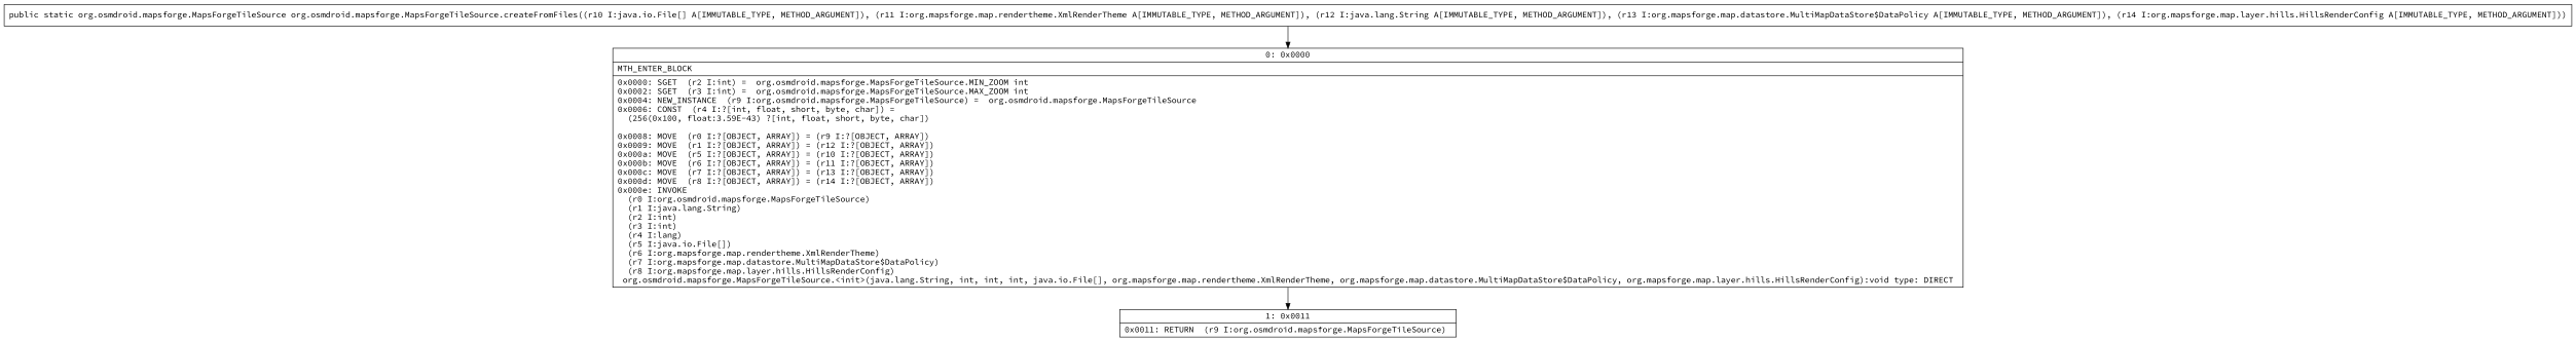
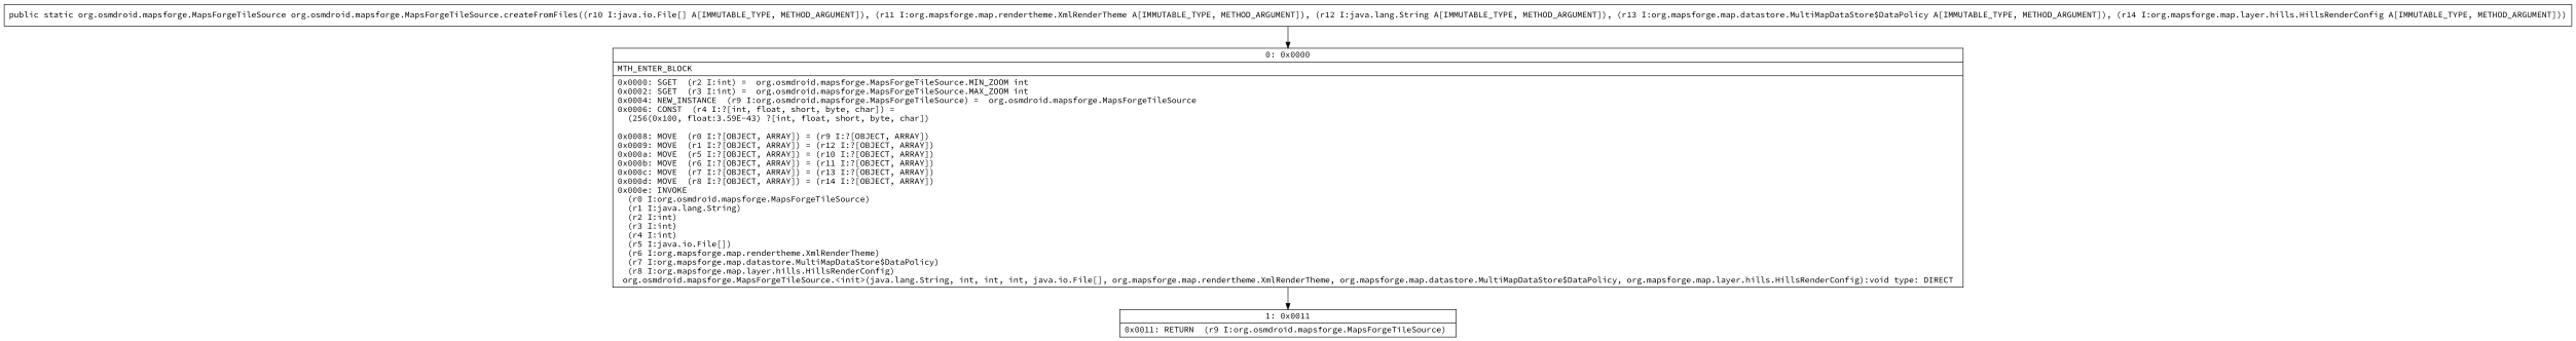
  digraph {
    fontname="Source Code Pro"
    node [shape=record fontname="Source Code Pro"]
    edge [fontname="Source Code Pro"]
-   n1 [label="{0\:\ 0x0000|MTH_ENTER_BLOCK\l|0x0000: SGET  (r2 I:int) =  org.osmdroid.mapsforge.MapsForgeTileSource.MIN_ZOOM int \l0x0002: SGET  (r3 I:int) =  org.osmdroid.mapsforge.MapsForgeTileSource.MAX_ZOOM int \l0x0004: NEW_INSTANCE  (r9 I:org.osmdroid.mapsforge.MapsForgeTileSource) =  org.osmdroid.mapsforge.MapsForgeTileSource \l0x0006: CONST  (r4 I:?[int, float, short, byte, char]) = \l  (256(0x100, float:3.59E\-43) ?[int, float, short, byte, char])\l \l0x0008: MOVE  (r0 I:?[OBJECT, ARRAY]) = (r9 I:?[OBJECT, ARRAY]) \l0x0009: MOVE  (r1 I:?[OBJECT, ARRAY]) = (r12 I:?[OBJECT, ARRAY]) \l0x000a: MOVE  (r5 I:?[OBJECT, ARRAY]) = (r10 I:?[OBJECT, ARRAY]) \l0x000b: MOVE  (r6 I:?[OBJECT, ARRAY]) = (r11 I:?[OBJECT, ARRAY]) \l0x000c: MOVE  (r7 I:?[OBJECT, ARRAY]) = (r13 I:?[OBJECT, ARRAY]) \l0x000d: MOVE  (r8 I:?[OBJECT, ARRAY]) = (r14 I:?[OBJECT, ARRAY]) \l0x000e: INVOKE  \l  (r0 I:org.osmdroid.mapsforge.MapsForgeTileSource)\l  (r1 I:java.lang.String)\l  (r2 I:int)\l  (r3 I:int)\l  (r4 I:lang)\l  (r5 I:java.io.File[])\l  (r6 I:org.mapsforge.map.rendertheme.XmlRenderTheme)\l  (r7 I:org.mapsforge.map.datastore.MultiMapDataStore$DataPolicy)\l  (r8 I:org.mapsforge.map.layer.hills.HillsRenderConfig)\l org.osmdroid.mapsforge.MapsForgeTileSource.\<init\>(java.lang.String, int, int, int, java.io.File[], org.mapsforge.map.rendertheme.XmlRenderTheme, org.mapsforge.map.datastore.MultiMapDataStore$DataPolicy, org.mapsforge.map.layer.hills.HillsRenderConfig):void type: DIRECT \l}"]
+   n1 [label="{0\:\ 0x0000|MTH_ENTER_BLOCK\l|0x0000: SGET  (r2 I:int) =  org.osmdroid.mapsforge.MapsForgeTileSource.MIN_ZOOM int \l0x0002: SGET  (r3 I:int) =  org.osmdroid.mapsforge.MapsForgeTileSource.MAX_ZOOM int \l0x0004: NEW_INSTANCE  (r9 I:org.osmdroid.mapsforge.MapsForgeTileSource) =  org.osmdroid.mapsforge.MapsForgeTileSource \l0x0006: CONST  (r4 I:?[int, float, short, byte, char]) = \l  (256(0x100, float:3.59E\-43) ?[int, float, short, byte, char])\l \l0x0008: MOVE  (r0 I:?[OBJECT, ARRAY]) = (r9 I:?[OBJECT, ARRAY]) \l0x0009: MOVE  (r1 I:?[OBJECT, ARRAY]) = (r12 I:?[OBJECT, ARRAY]) \l0x000a: MOVE  (r5 I:?[OBJECT, ARRAY]) = (r10 I:?[OBJECT, ARRAY]) \l0x000b: MOVE  (r6 I:?[OBJECT, ARRAY]) = (r11 I:?[OBJECT, ARRAY]) \l0x000c: MOVE  (r7 I:?[OBJECT, ARRAY]) = (r13 I:?[OBJECT, ARRAY]) \l0x000d: MOVE  (r8 I:?[OBJECT, ARRAY]) = (r14 I:?[OBJECT, ARRAY]) \l0x000e: INVOKE  \l  (r0 I:org.osmdroid.mapsforge.MapsForgeTileSource)\l  (r1 I:java.lang.String)\l  (r2 I:int)\l  (r3 I:int)\l  (r4 I:int)\l  (r5 I:java.io.File[])\l  (r6 I:org.mapsforge.map.rendertheme.XmlRenderTheme)\l  (r7 I:org.mapsforge.map.datastore.MultiMapDataStore$DataPolicy)\l  (r8 I:org.mapsforge.map.layer.hills.HillsRenderConfig)\l org.osmdroid.mapsforge.MapsForgeTileSource.\<init\>(java.lang.String, int, int, int, java.io.File[], org.mapsforge.map.rendertheme.XmlRenderTheme, org.mapsforge.map.datastore.MultiMapDataStore$DataPolicy, org.mapsforge.map.layer.hills.HillsRenderConfig):void type: DIRECT \l}"]
    n2 [label="{1\:\ 0x0011|0x0011: RETURN  (r9 I:org.osmdroid.mapsforge.MapsForgeTileSource) \l}"]
    n3 [label="{public static org.osmdroid.mapsforge.MapsForgeTileSource org.osmdroid.mapsforge.MapsForgeTileSource.createFromFiles((r10 I:java.io.File[] A[IMMUTABLE_TYPE, METHOD_ARGUMENT]), (r11 I:org.mapsforge.map.rendertheme.XmlRenderTheme A[IMMUTABLE_TYPE, METHOD_ARGUMENT]), (r12 I:java.lang.String A[IMMUTABLE_TYPE, METHOD_ARGUMENT]), (r13 I:org.mapsforge.map.datastore.MultiMapDataStore$DataPolicy A[IMMUTABLE_TYPE, METHOD_ARGUMENT]), (r14 I:org.mapsforge.map.layer.hills.HillsRenderConfig A[IMMUTABLE_TYPE, METHOD_ARGUMENT])) }"]
    n1 -> n2
    n3 -> n1
  }
